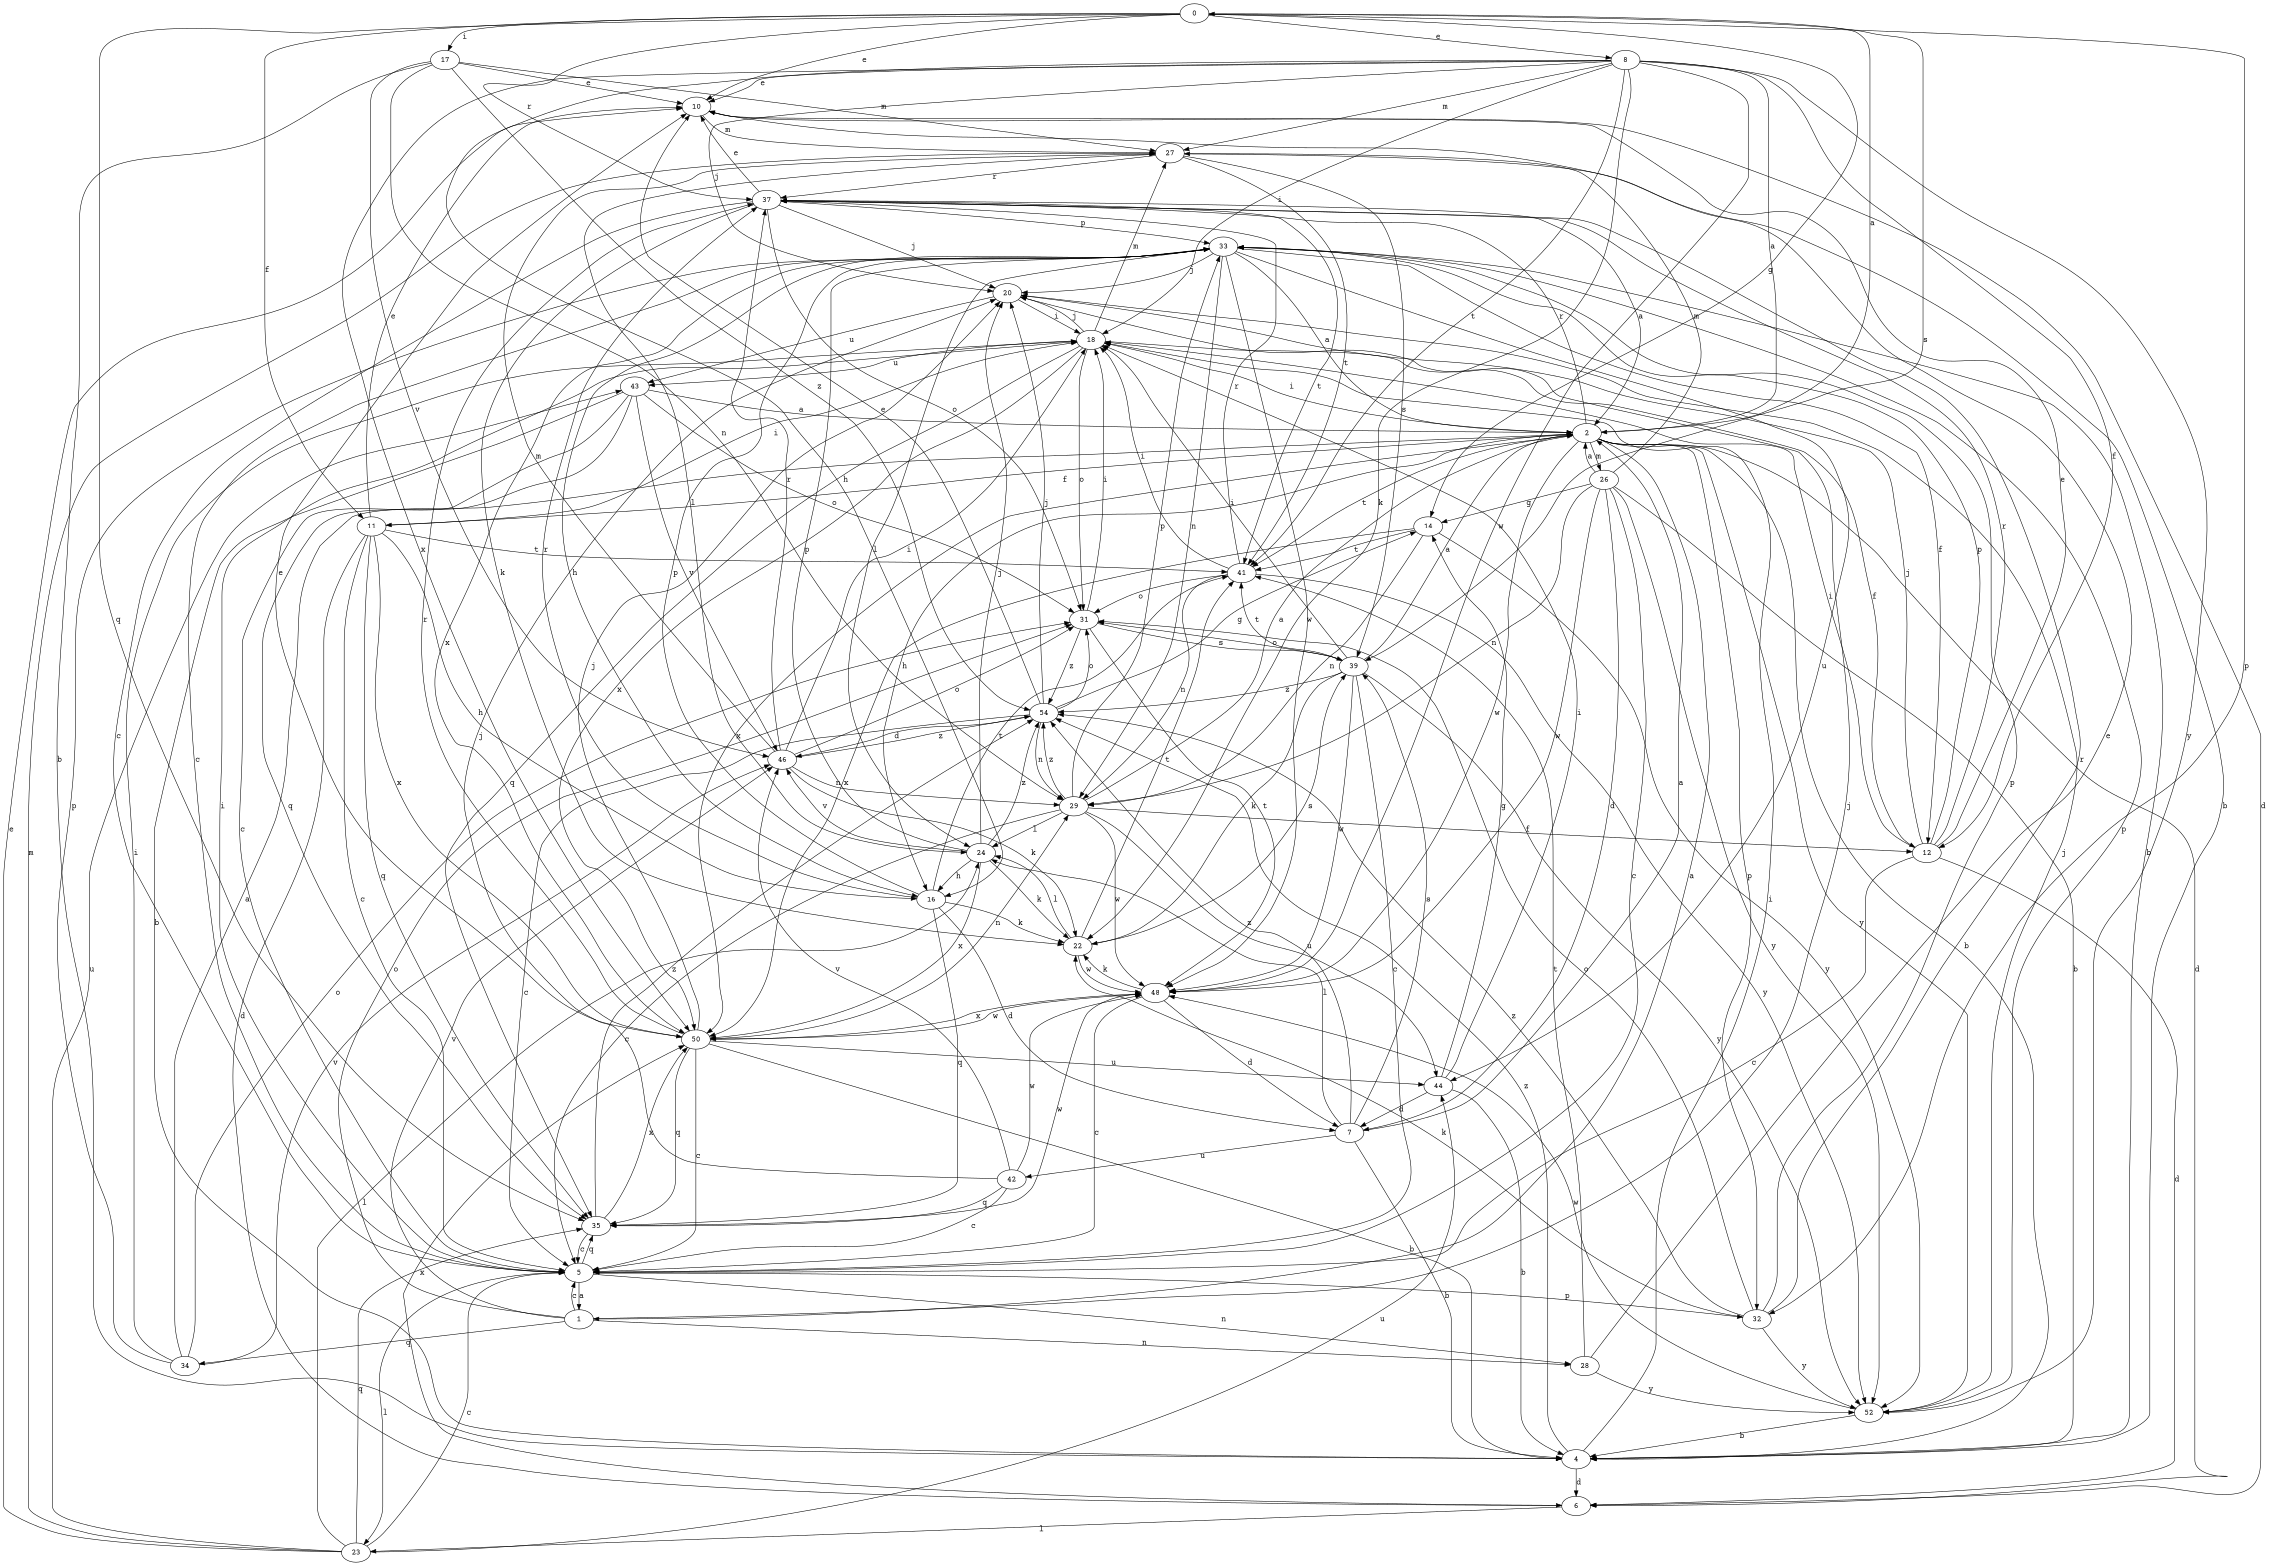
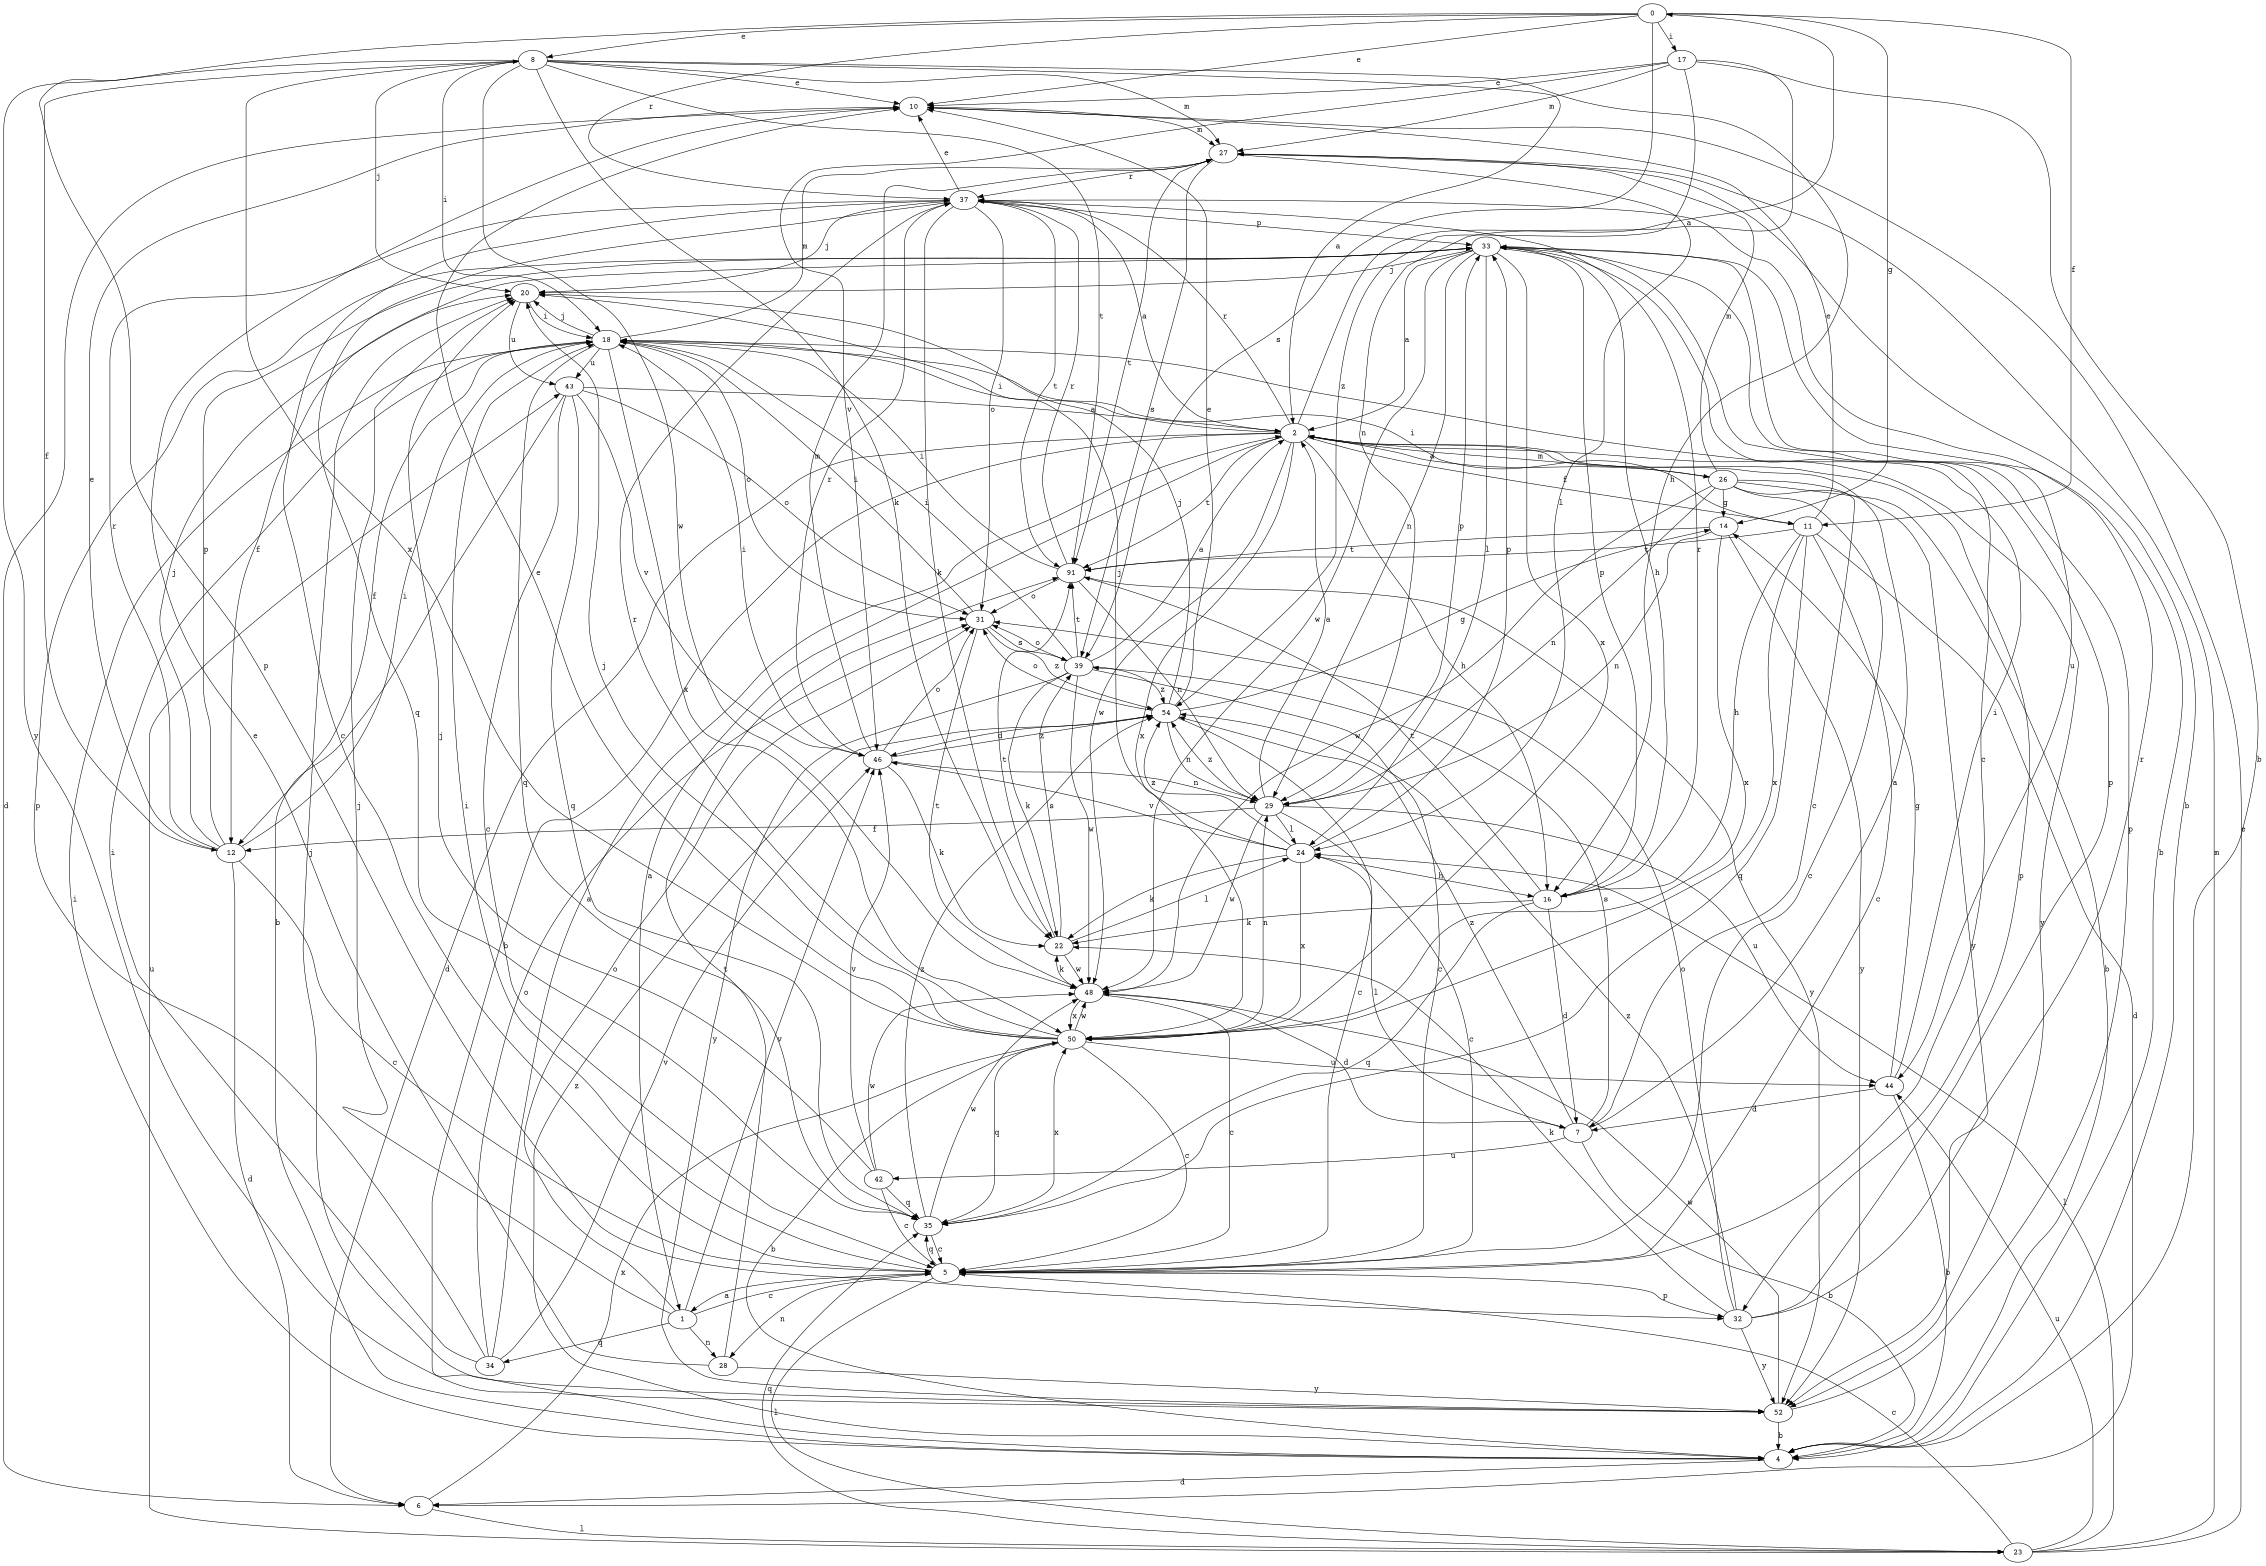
  strict digraph {
    fontname="Courier Prime"
    node [fontname="Courier Prime"]
    edge [fontname="Courier Prime"]
    0
    8
    10
    11
    14
    17
    32
    37
    39
    20
    2
    16
    18
-   41
+   41 [label=91]
    48
    50
    52
    12
    22
    27
    6
    5
    35
    29
    46
    4
    54
    31
    33
    1
    28
    34
    23
    43
    26
    7
    44
    24
    42
    0 -> 8 [label=e]
    0 -> 10 [label=e]
    0 -> 11 [label=f]
    0 -> 14 [label=g]
    0 -> 17 [label=i]
    0 -> 32 [label=p]
    0 -> 37 [label=r]
    0 -> 39 [label=s]
    8 -> 10 [label=e]
    8 -> 20 [label=j]
    8 -> 2 [label=a]
    8 -> 16 [label=h]
    8 -> 18 [label=i]
    8 -> 41 [label=t]
    8 -> 48 [label=w]
-   8 -> 50 [label=x]
+   50 -> 8 [label=x]
    8 -> 52 [label=y]
    8 -> 12 [label=f]
    8 -> 22 [label=k]
    8 -> 27 [label=m]
    10 -> 27 [label=m]
    10 -> 6 [label=d]
    11 -> 10 [label=e]
    11 -> 16 [label=h]
    11 -> 18 [label=i]
    11 -> 41 [label=t]
    11 -> 50 [label=x]
    11 -> 6 [label=d]
    11 -> 5 [label=c]
    11 -> 35 [label=q]
    14 -> 41 [label=t]
    14 -> 50 [label=x]
    14 -> 52 [label=y]
    14 -> 29 [label=n]
    17 -> 10 [label=e]
    17 -> 27 [label=m]
    17 -> 29 [label=n]
    17 -> 46 [label=v]
    17 -> 4 [label=b]
    17 -> 54 [label=z]
    32 -> 37 [label=r]
    32 -> 52 [label=y]
    32 -> 22 [label=k]
    32 -> 54 [label=z]
    32 -> 31 [label=o]
    32 -> 33 [label=p]
    37 -> 10 [label=e]
    37 -> 20 [label=j]
    37 -> 2 [label=a]
    37 -> 41 [label=t]
    37 -> 22 [label=k]
    37 -> 5 [label=c]
-   0 -> 35 [label=q]
+   37 -> 35 [label=q]
    37 -> 31 [label=o]
    37 -> 33 [label=p]
    39 -> 2 [label=a]
    39 -> 18 [label=i]
    39 -> 41 [label=t]
    39 -> 48 [label=w]
    39 -> 52 [label=y]
    39 -> 22 [label=k]
    39 -> 5 [label=c]
    39 -> 54 [label=z]
    39 -> 31 [label=o]
    20 -> 18 [label=i]
    20 -> 43 [label=u]
    2 -> 0 [label=a]
    2 -> 11 [label=f]
    2 -> 32 [label=p]
    2 -> 37 [label=r]
    2 -> 16 [label=h]
    2 -> 18 [label=i]
    2 -> 41 [label=t]
    2 -> 48 [label=w]
    2 -> 50 [label=x]
    2 -> 52 [label=y]
    2 -> 6 [label=d]
    2 -> 4 [label=b]
    2 -> 1 [label=a]
    2 -> 26 [label=m]
    16 -> 37 [label=r]
    16 -> 41 [label=t]
    16 -> 22 [label=k]
    16 -> 35 [label=q]
    16 -> 33 [label=p]
    16 -> 7 [label=d]
    18 -> 20 [label=j]
    18 -> 50 [label=x]
    18 -> 12 [label=f]
    18 -> 27 [label=m]
    18 -> 35 [label=q]
    18 -> 31 [label=o]
    18 -> 43 [label=u]
    41 -> 37 [label=r]
    41 -> 18 [label=i]
    41 -> 52 [label=y]
    41 -> 29 [label=n]
    41 -> 31 [label=o]
    48 -> 50 [label=x]
    48 -> 22 [label=k]
    48 -> 5 [label=c]
    48 -> 7 [label=d]
    50 -> 10 [label=e]
    50 -> 37 [label=r]
    50 -> 20 [label=j]
    50 -> 48 [label=w]
    50 -> 5 [label=c]
    50 -> 35 [label=q]
    50 -> 29 [label=n]
    50 -> 4 [label=b]
    50 -> 44 [label=u]
    52 -> 20 [label=j]
    52 -> 48 [label=w]
    52 -> 4 [label=b]
    52 -> 33 [label=p]
    12 -> 10 [label=e]
    12 -> 37 [label=r]
    12 -> 20 [label=j]
    12 -> 18 [label=i]
    12 -> 6 [label=d]
    12 -> 5 [label=c]
    12 -> 33 [label=p]
    22 -> 39 [label=s]
    22 -> 41 [label=t]
    22 -> 48 [label=w]
    22 -> 24 [label=l]
    27 -> 37 [label=r]
    27 -> 39 [label=s]
    27 -> 41 [label=t]
    27 -> 4 [label=b]
    27 -> 24 [label=l]
    6 -> 50 [label=x]
    6 -> 23 [label=l]
    5 -> 32 [label=p]
    5 -> 18 [label=i]
    5 -> 35 [label=q]
    5 -> 1 [label=a]
    5 -> 28 [label=n]
    5 -> 23 [label=l]
    35 -> 48 [label=w]
    35 -> 50 [label=x]
    35 -> 5 [label=c]
    35 -> 54 [label=z]
    29 -> 2 [label=a]
    29 -> 48 [label=w]
    29 -> 12 [label=f]
    29 -> 5 [label=c]
    29 -> 54 [label=z]
    29 -> 33 [label=p]
    29 -> 44 [label=u]
    29 -> 24 [label=l]
    46 -> 37 [label=r]
    46 -> 18 [label=i]
    46 -> 22 [label=k]
    46 -> 27 [label=m]
    46 -> 29 [label=n]
    46 -> 54 [label=z]
    46 -> 31 [label=o]
    4 -> 18 [label=i]
    4 -> 6 [label=d]
    4 -> 54 [label=z]
    54 -> 10 [label=e]
    54 -> 14 [label=g]
    54 -> 20 [label=j]
    54 -> 5 [label=c]
    54 -> 29 [label=n]
    54 -> 46 [label=d]
    54 -> 31 [label=o]
    31 -> 39 [label=s]
    31 -> 18 [label=i]
    31 -> 48 [label=t]
    31 -> 54 [label=z]
    33 -> 20 [label=j]
    33 -> 2 [label=a]
    33 -> 16 [label=h]
    33 -> 48 [label=w]
    33 -> 50 [label=x]
    33 -> 12 [label=f]
    33 -> 5 [label=c]
    33 -> 29 [label=n]
    33 -> 4 [label=b]
    33 -> 44 [label=u]
    33 -> 24 [label=l]
    1 -> 20 [label=j]
    1 -> 5 [label=c]
    1 -> 46 [label=v]
    1 -> 31 [label=o]
    1 -> 28 [label=n]
    1 -> 34 [label=q]
    28 -> 10 [label=e]
    28 -> 41 [label=t]
    28 -> 52 [label=y]
    34 -> 2 [label=a]
    34 -> 18 [label=i]
    34 -> 46 [label=v]
    34 -> 31 [label=o]
    34 -> 33 [label=p]
    23 -> 10 [label=e]
    23 -> 27 [label=m]
    23 -> 5 [label=c]
    23 -> 35 [label=q]
    23 -> 43 [label=u]
    23 -> 44 [label=u]
    23 -> 24 [label=l]
    43 -> 2 [label=a]
    43 -> 5 [label=c]
    43 -> 35 [label=q]
    43 -> 46 [label=v]
    43 -> 4 [label=b]
    43 -> 31 [label=o]
    26 -> 14 [label=g]
    26 -> 2 [label=a]
    26 -> 48 [label=w]
    26 -> 52 [label=y]
    26 -> 27 [label=m]
    26 -> 5 [label=c]
    26 -> 29 [label=n]
    26 -> 4 [label=b]
-   26 -> 7 [label=d]
+   26 -> 7 [label=c]
    7 -> 39 [label=s]
    7 -> 2 [label=a]
    7 -> 4 [label=b]
    7 -> 54 [label=z]
    7 -> 24 [label=l]
    7 -> 42 [label=u]
    44 -> 14 [label=g]
    44 -> 18 [label=i]
    44 -> 4 [label=b]
    44 -> 7 [label=d]
    24 -> 20 [label=j]
    24 -> 16 [label=h]
    24 -> 50 [label=x]
    24 -> 22 [label=k]
    24 -> 46 [label=v]
    24 -> 54 [label=z]
    24 -> 33 [label=p]
    42 -> 20 [label=j]
    42 -> 48 [label=w]
    42 -> 5 [label=c]
    42 -> 35 [label=q]
    42 -> 46 [label=v]
  }
